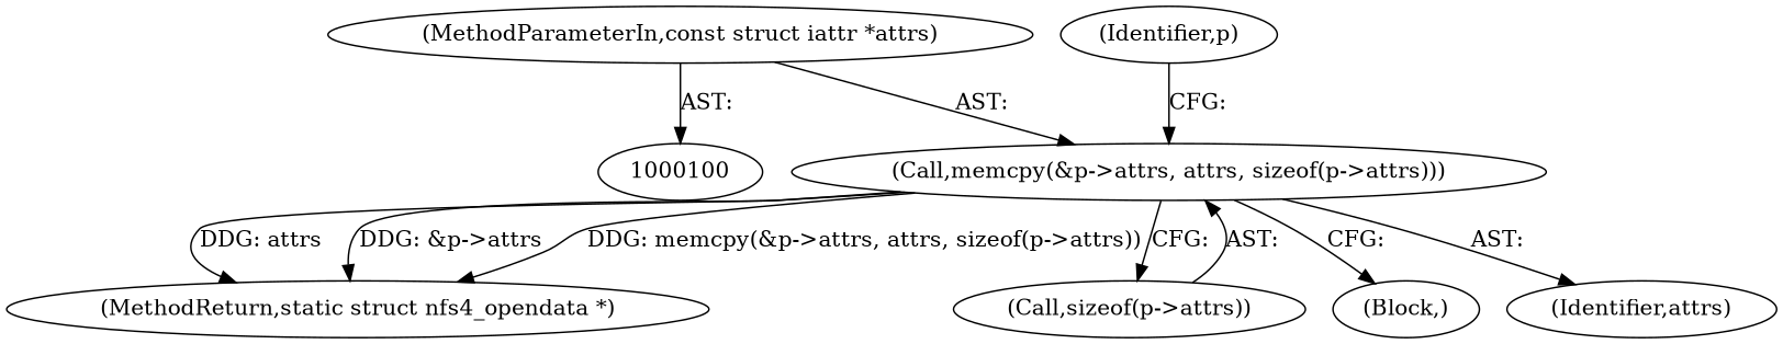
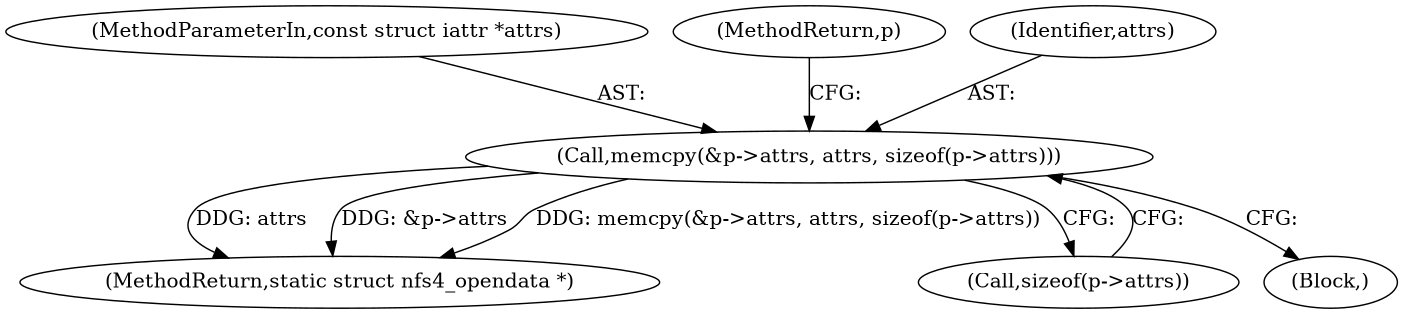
  digraph {
    n1 [label="(Call,memcpy(&p->attrs, attrs, sizeof(p->attrs)))"]
    n2 [label="(MethodReturn,static struct nfs4_opendata *)"]
    n3 [label="(Call,sizeof(p->attrs))"]
    n4 [label="(Block,)"]
    n5 [label="(MethodParameterIn,const struct iattr *attrs)"]
-   1000100
-   n7 [label="(Identifier,p)"]
+   n7 [label="(MethodReturn,p)"]
    n8 [label="(Identifier,attrs)"]
    n1 -> n2 [label="DDG: attrs"]
    n1 -> n2 [label="DDG: &p->attrs"]
    n1 -> n2 [label="DDG: memcpy(&p->attrs, attrs, sizeof(p->attrs))"]
    n1 -> n3 [label="CFG: "]
    n1 -> n4 [label="CFG: "]
-   n3 -> n1 [label="AST: "]
+   n3 -> n1 [label="CFG: "]
    n5 -> n1 [label="AST: "]
-   n5 -> 1000100 [label="AST: "]
    n7 -> n1 [label="CFG: "]
-   n1 -> n8 [label="AST: "]
+   n8 -> n1 [label="AST: "]
  }
